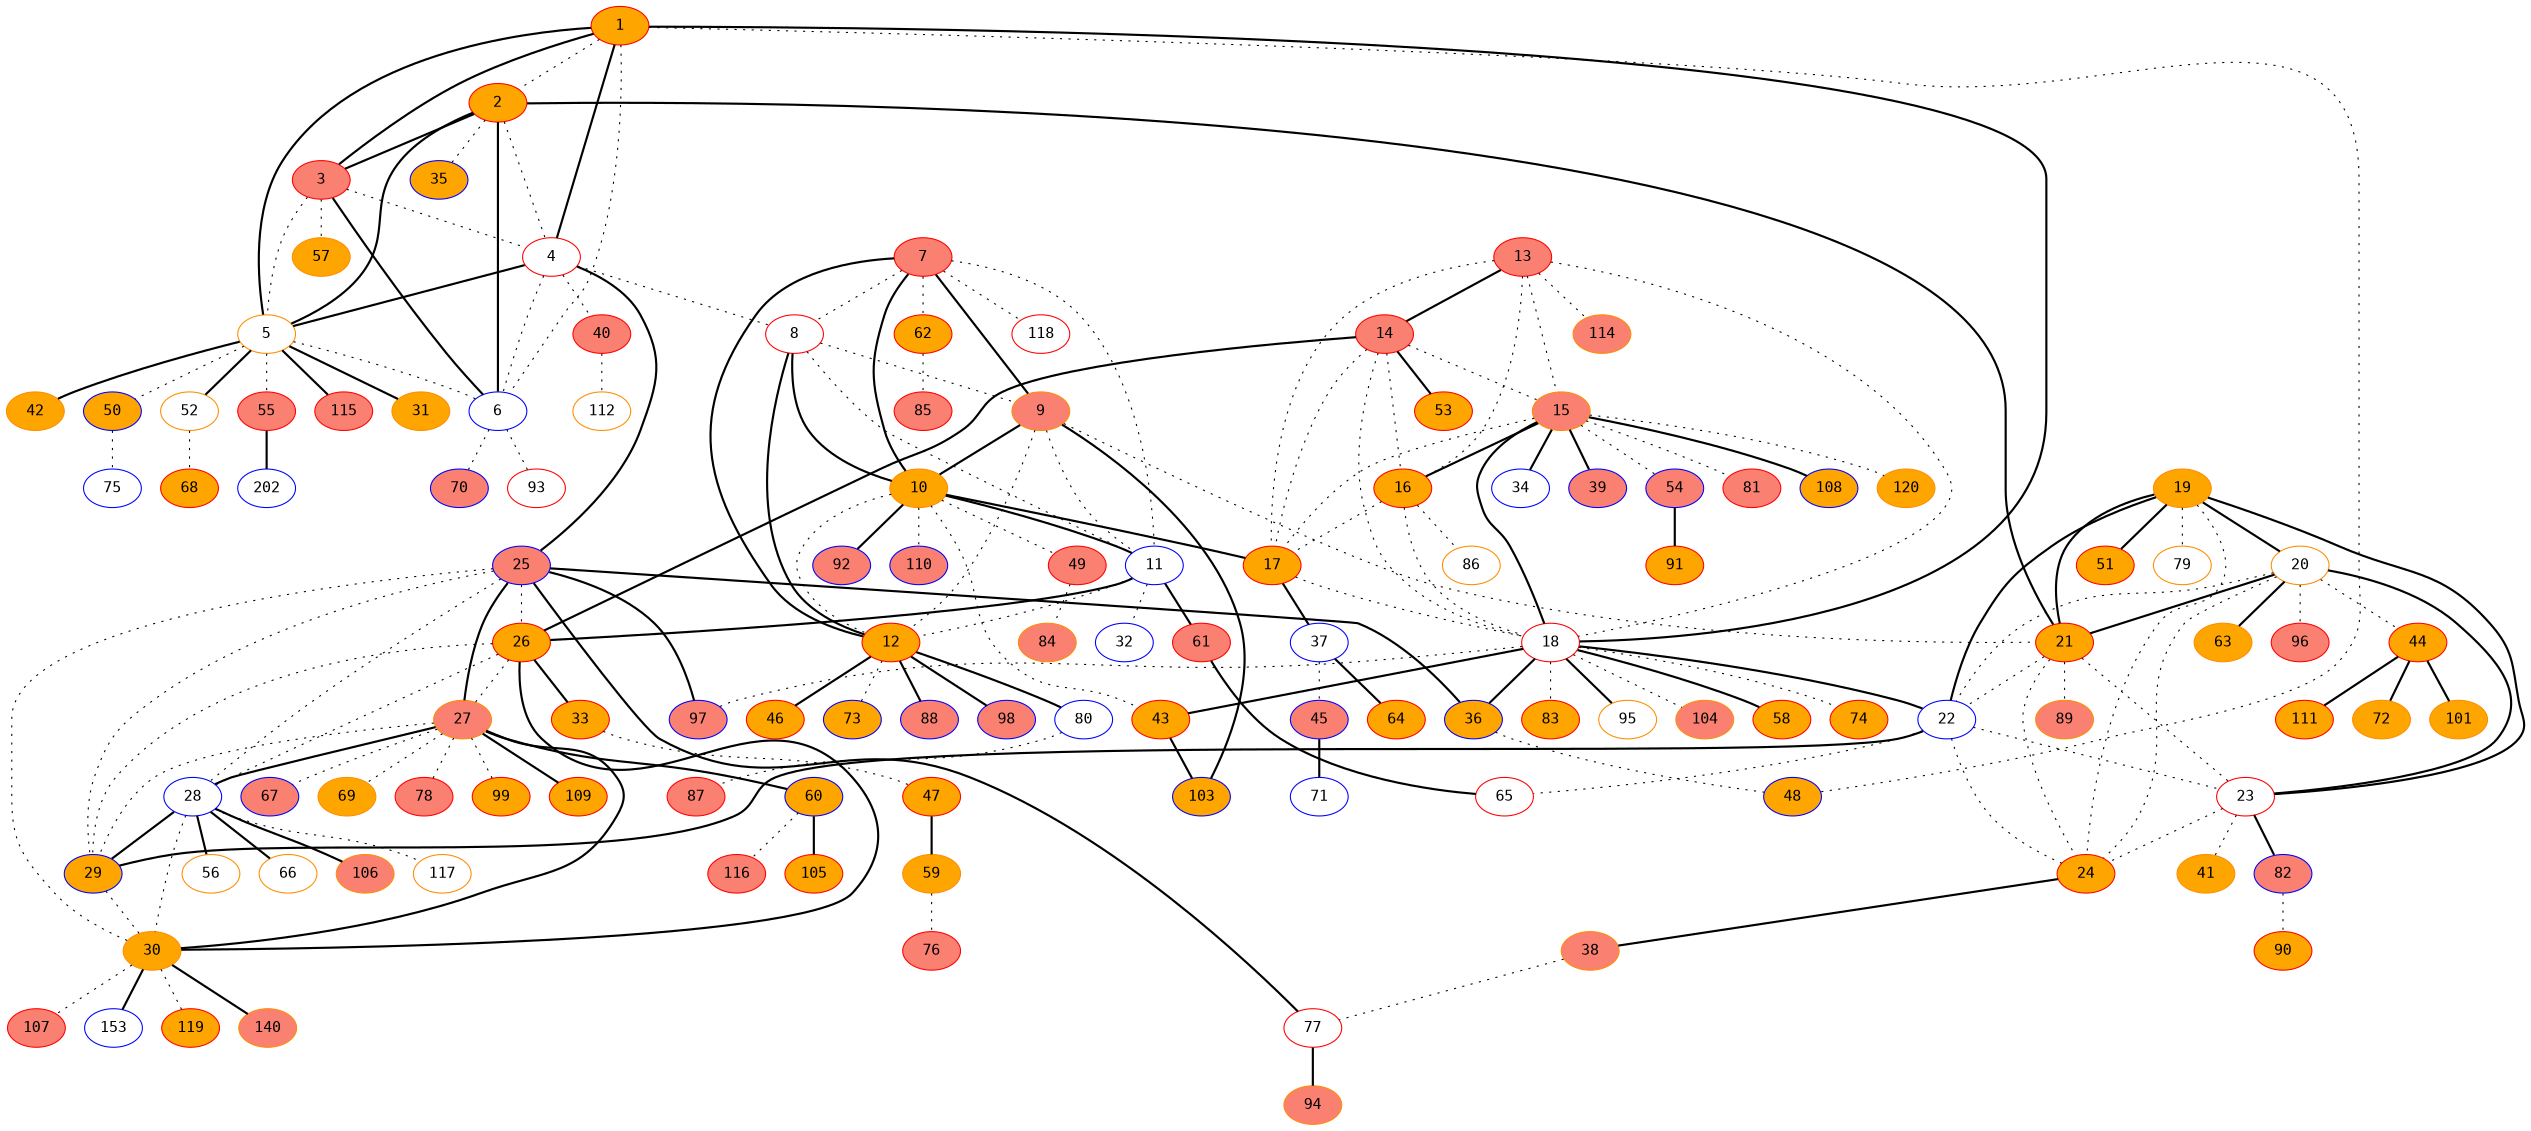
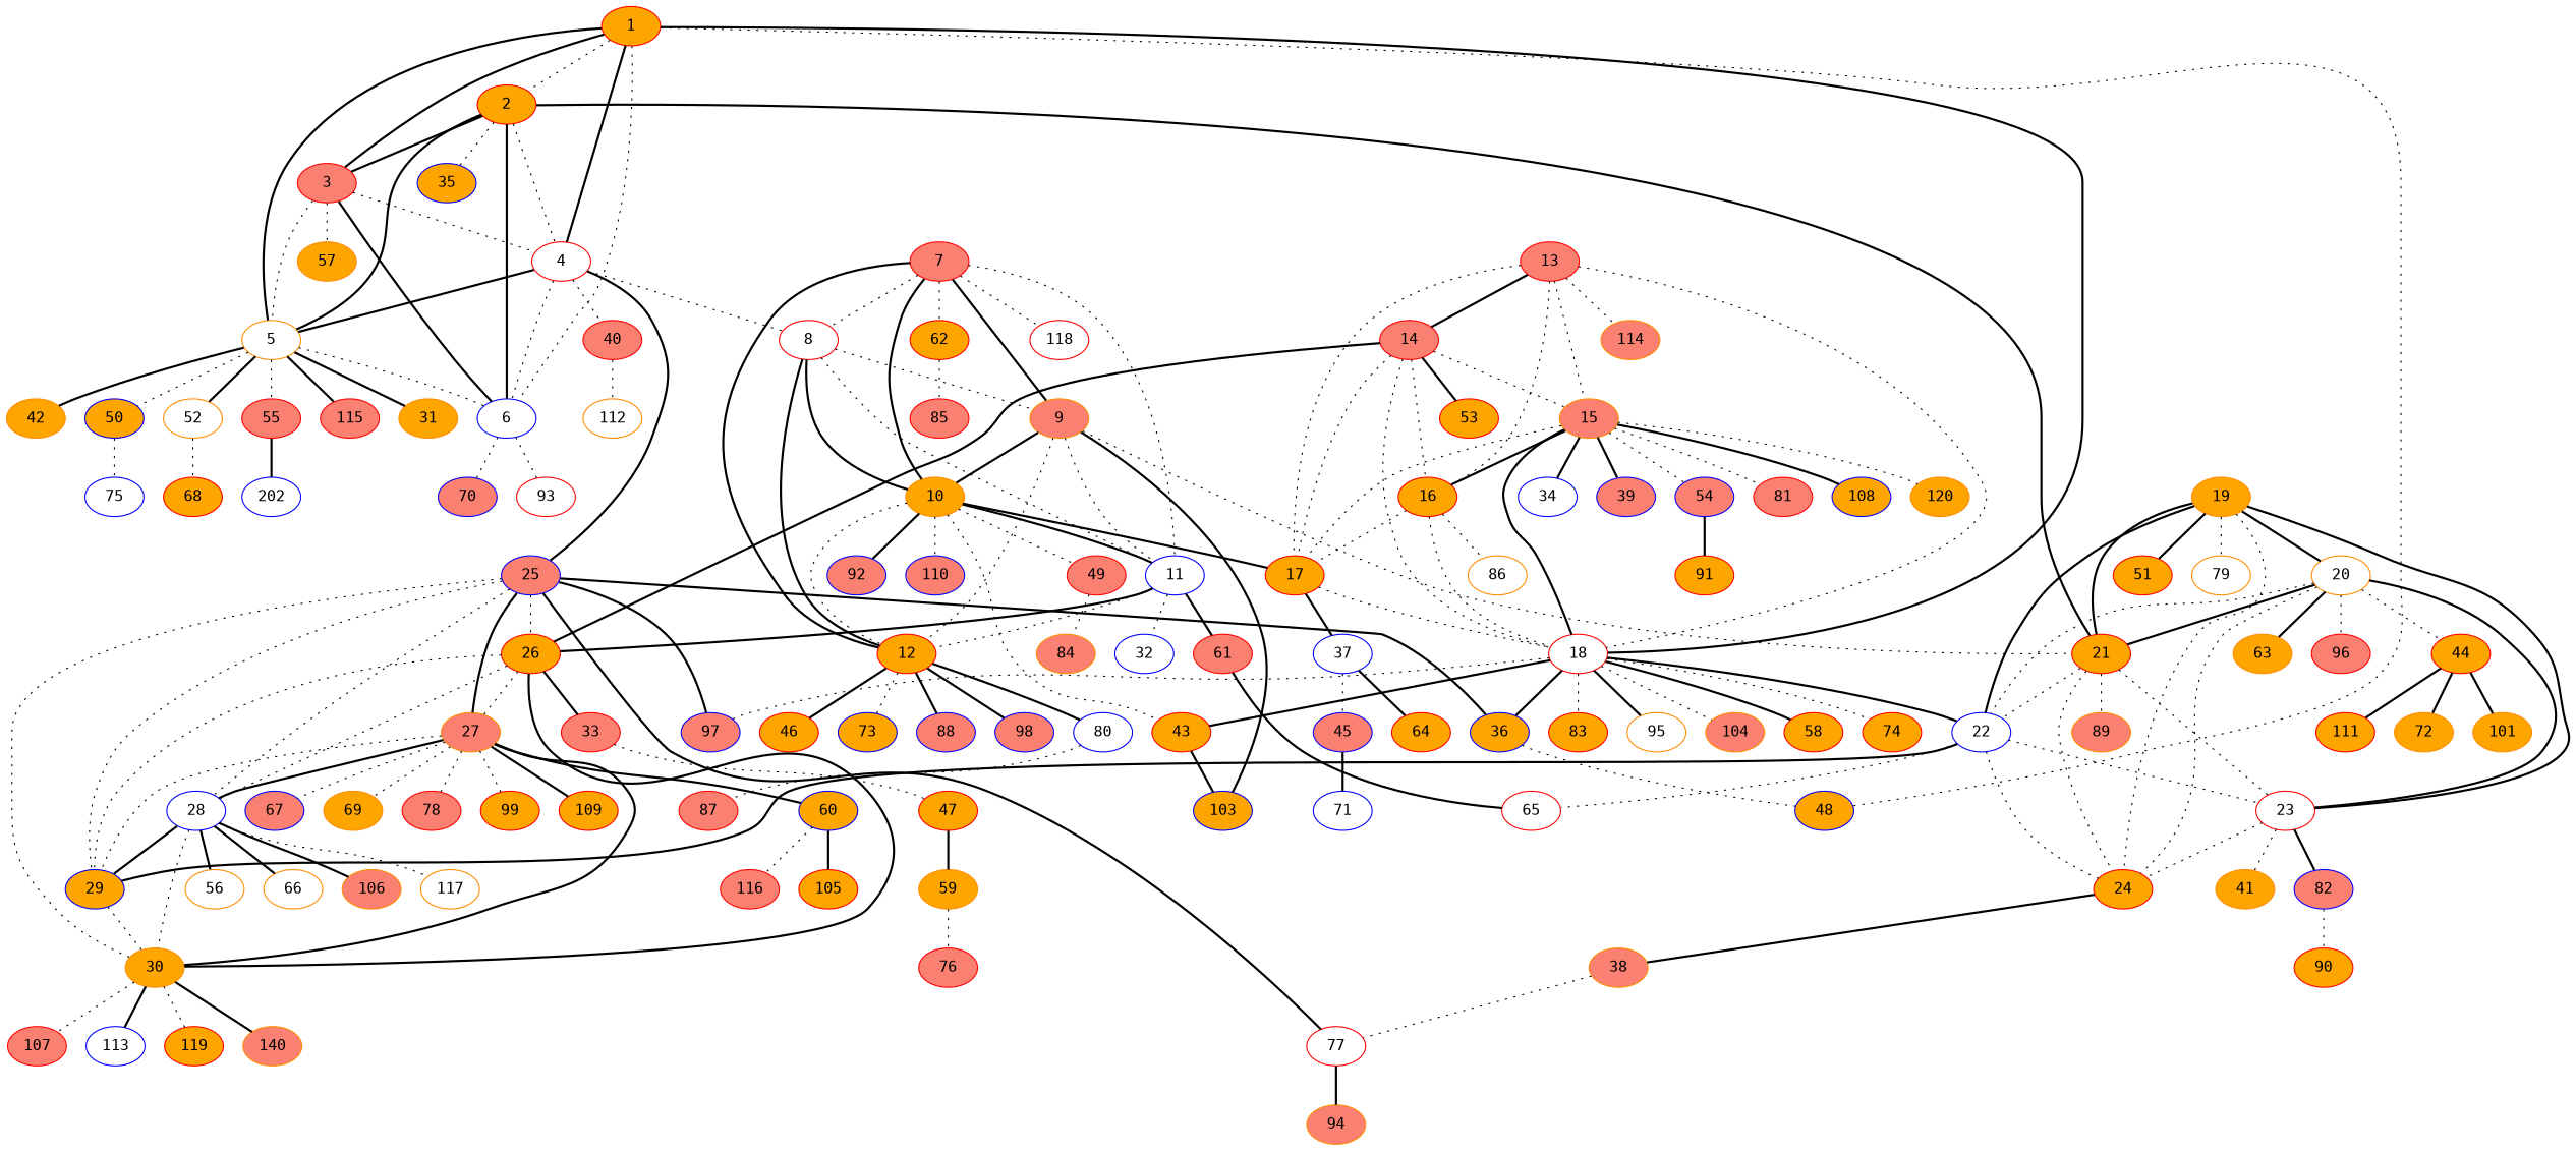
  graph {
    fontname="DejaVu Sans Mono"
    node [color=red fillcolor=orange fontname="DejaVu Sans Mono" style=filled]
    edge [fontname="DejaVu Sans Mono" style=dotted]
    1
    2
    3 [fillcolor=salmon]
    4 [fillcolor=white]
    5 [color=darkorange fillcolor=white]
    6 [color=blue fillcolor=white]
    18 [fillcolor=white]
    48 [color=blue]
    21
    35 [color=blue]
    57 [color=darkorange]
    8 [fillcolor=white]
    25 [color=blue fillcolor=salmon]
    40 [fillcolor=salmon]
    31 [color=darkorange]
    42 [color=darkorange]
    50 [color=blue]
    52 [color=darkorange fillcolor=white]
    55 [fillcolor=salmon]
    115 [fillcolor=salmon]
    70 [color=blue fillcolor=salmon]
    93 [fillcolor=white]
    43
    22 [color=blue fillcolor=white]
    36 [color=blue]
    58
    74
    83
    95 [color=darkorange fillcolor=white]
    97 [color=blue fillcolor=salmon]
    104 [color=darkorange fillcolor=salmon]
    23 [fillcolor=white]
    24
    89 [color=darkorange fillcolor=salmon]
    9 [color=darkorange fillcolor=salmon]
    10 [color=darkorange]
    11 [color=blue fillcolor=white]
    12
    26
    29 [color=blue]
    27 [color=darkorange fillcolor=salmon]
    28 [color=blue fillcolor=white]
    30 [color=darkorange]
    77 [fillcolor=white]
    112 [color=darkorange fillcolor=white]
    75 [color=blue fillcolor=white]
    68
    n48 [color=blue fillcolor=white label=202]
    7 [fillcolor=salmon]
    62
    118 [fillcolor=white]
    103 [color=blue]
    17
    49 [fillcolor=salmon]
    92 [color=blue fillcolor=salmon]
    110 [color=blue fillcolor=salmon]
    32 [color=blue fillcolor=white]
    61 [fillcolor=salmon]
    46
    73 [color=blue]
    80 [color=blue fillcolor=white]
    88 [color=blue fillcolor=salmon]
    98 [color=blue fillcolor=salmon]
    85 [fillcolor=salmon]
    37 [color=blue fillcolor=white]
    84 [color=darkorange fillcolor=salmon]
-   33
+   33 [fillcolor=salmon]
    65 [fillcolor=white]
    87 [fillcolor=salmon]
    13 [fillcolor=salmon]
    14 [fillcolor=salmon]
    15 [color=darkorange fillcolor=salmon]
    16
    114 [color=darkorange fillcolor=salmon]
    53
    34 [color=blue fillcolor=white]
    39 [color=blue fillcolor=salmon]
    54 [color=blue fillcolor=salmon]
    81 [fillcolor=salmon]
    108 [color=blue]
    120 [color=darkorange]
    86 [color=darkorange fillcolor=white]
    91
    45 [color=blue fillcolor=salmon]
    64
    19 [color=darkorange]
    20 [color=darkorange fillcolor=white]
    51
    79 [color=darkorange fillcolor=white]
    44
    63 [color=darkorange]
    96 [fillcolor=salmon]
    41 [color=darkorange]
    82 [color=blue fillcolor=salmon]
    38 [color=darkorange fillcolor=salmon]
    72 [color=darkorange]
    101 [color=darkorange]
    111
    90
    60 [color=blue]
    67 [color=blue fillcolor=salmon]
    69 [color=darkorange]
    78 [fillcolor=salmon]
    99
    109
    56 [color=darkorange fillcolor=white]
    66 [color=darkorange fillcolor=white]
    106 [color=darkorange fillcolor=salmon]
    117 [color=darkorange fillcolor=white]
    n110 [color=darkorange fillcolor=salmon label=140]
    107 [fillcolor=salmon]
-   113 [color=blue fillcolor=white label=153]
+   113 [color=blue fillcolor=white]
    119
    94 [color=darkorange fillcolor=salmon]
    47
    105
    116 [fillcolor=salmon]
    59 [color=darkorange]
    71 [color=blue fillcolor=white]
    76 [fillcolor=salmon]
    1 -- 2
    1 -- 3 [style=bold]
    1 -- 4 [style=bold]
    1 -- 5 [style=bold]
    1 -- 6
    1 -- 18 [style=bold]
    1 -- 48
    2 -- 3 [style=bold]
    2 -- 4
    2 -- 5 [style=bold]
    2 -- 6 [style=bold]
    2 -- 21 [style=bold]
    2 -- 35
    3 -- 4
    3 -- 5
    3 -- 6 [style=bold]
    3 -- 57
    4 -- 5 [style=bold]
    4 -- 6
    4 -- 8
    4 -- 25 [style=bold]
    4 -- 40
    5 -- 6
    5 -- 31 [style=bold]
    5 -- 42 [style=bold]
    5 -- 50
    5 -- 52 [style=bold]
    5 -- 55
    5 -- 115 [style=bold]
    6 -- 70
    6 -- 93
    18 -- 43 [style=bold]
    18 -- 22 [style=bold]
    18 -- 36 [style=bold]
    18 -- 58 [style=bold]
    18 -- 74
    18 -- 83
    18 -- 95 [style=bold]
    18 -- 97
    18 -- 104
    21 -- 22
    21 -- 23
    21 -- 24
    21 -- 89
    8 -- 9
    8 -- 10 [style=bold]
    8 -- 11
    8 -- 12 [style=bold]
    25 -- 36 [style=bold]
    25 -- 97 [style=bold]
    25 -- 26
    25 -- 29
    25 -- 27 [style=bold]
    25 -- 28
    25 -- 30
    25 -- 77 [style=bold]
    40 -- 112
    50 -- 75
    52 -- 68
    55 -- n48 [style=bold]
    43 -- 103 [style=bold]
    22 -- 23
    22 -- 24
    22 -- 29 [style=bold]
    22 -- 65
    36 -- 48
    23 -- 24
    23 -- 41
    23 -- 82 [style=bold]
    24 -- 38 [style=bold]
    9 -- 21
    9 -- 10 [style=bold]
    9 -- 11
    9 -- 12
    9 -- 103 [style=bold]
    10 -- 43
    10 -- 11 [style=bold]
    10 -- 12
    10 -- 17 [style=bold]
    10 -- 49
    10 -- 92 [style=bold]
    10 -- 110
    11 -- 12
    11 -- 26 [style=bold]
    11 -- 32
    11 -- 61 [style=bold]
    12 -- 46 [style=bold]
    12 -- 73
    12 -- 80 [style=bold]
    12 -- 88 [style=bold]
    12 -- 98 [style=bold]
    26 -- 29
    26 -- 27
    26 -- 28
    26 -- 30 [style=bold]
    26 -- 33 [style=bold]
    29 -- 30
    27 -- 29
    27 -- 28 [style=bold]
    27 -- 30 [style=bold]
    27 -- 60 [style=bold]
    27 -- 67
    27 -- 69
    27 -- 78
    27 -- 99
    27 -- 109 [style=bold]
    28 -- 29 [style=bold]
    28 -- 30
    28 -- 56 [style=bold]
    28 -- 66 [style=bold]
    28 -- 106 [style=bold]
    28 -- 117
    30 -- n110 [style=bold]
    30 -- 107
    30 -- 113 [style=bold]
    30 -- 119
    77 -- 94 [style=bold]
    7 -- 8
    7 -- 9 [style=bold]
    7 -- 10 [style=bold]
    7 -- 11
    7 -- 12 [style=bold]
    7 -- 62
    7 -- 118
    62 -- 85
    17 -- 18
    17 -- 37 [style=bold]
    49 -- 84
    61 -- 65 [style=bold]
    80 -- 87
    37 -- 45
    37 -- 64 [style=bold]
    33 -- 47
    13 -- 18
    13 -- 17
    13 -- 14 [style=bold]
    13 -- 15
    13 -- 16
    13 -- 114
    14 -- 18
    14 -- 26 [style=bold]
    14 -- 17
    14 -- 15
    14 -- 16
    14 -- 53 [style=bold]
    15 -- 18 [style=bold]
    15 -- 17
    15 -- 16 [style=bold]
    15 -- 34 [style=bold]
    15 -- 39 [style=bold]
    15 -- 54
    15 -- 81
    15 -- 108 [style=bold]
    15 -- 120
    16 -- 18
    16 -- 17
    16 -- 86
    54 -- 91 [style=bold]
    45 -- 71 [style=bold]
    19 -- 21 [style=bold]
    19 -- 22 [style=bold]
    19 -- 23 [style=bold]
    19 -- 24
    19 -- 20 [style=bold]
    19 -- 51 [style=bold]
    19 -- 79
    20 -- 21 [style=bold]
    20 -- 22
    20 -- 23 [style=bold]
    20 -- 24
    20 -- 44
    20 -- 63 [style=bold]
    20 -- 96
    44 -- 72 [style=bold]
    44 -- 101 [style=bold]
    44 -- 111 [style=bold]
    82 -- 90
    38 -- 77
    60 -- 105 [style=bold]
    60 -- 116
    47 -- 59 [style=bold]
    59 -- 76
  }
